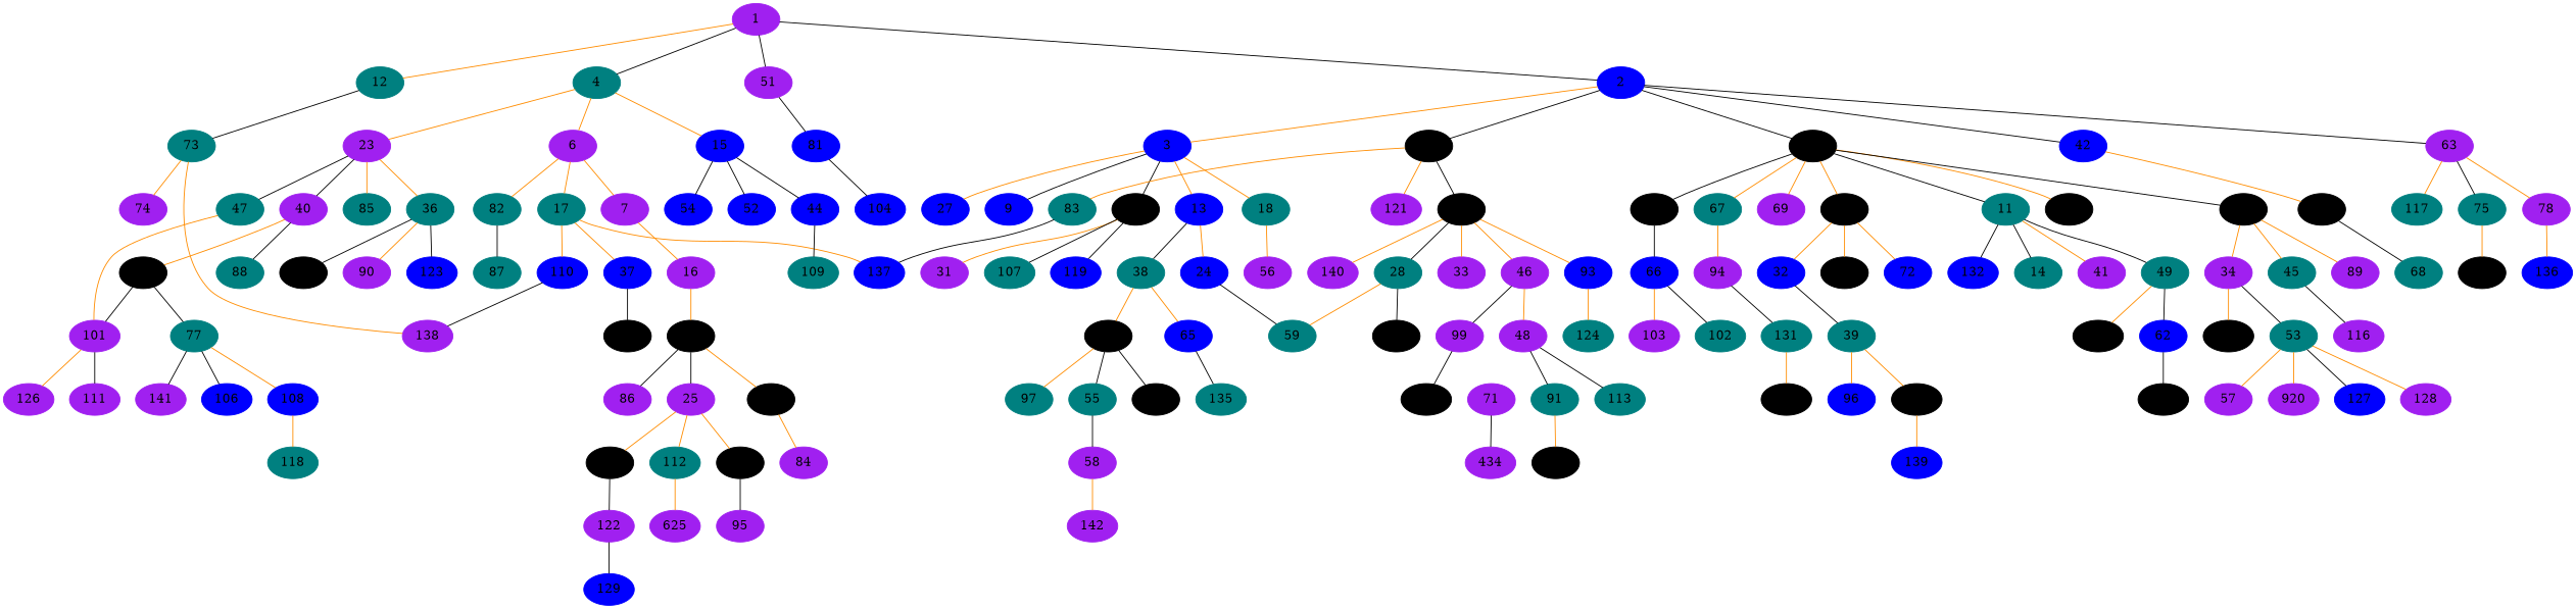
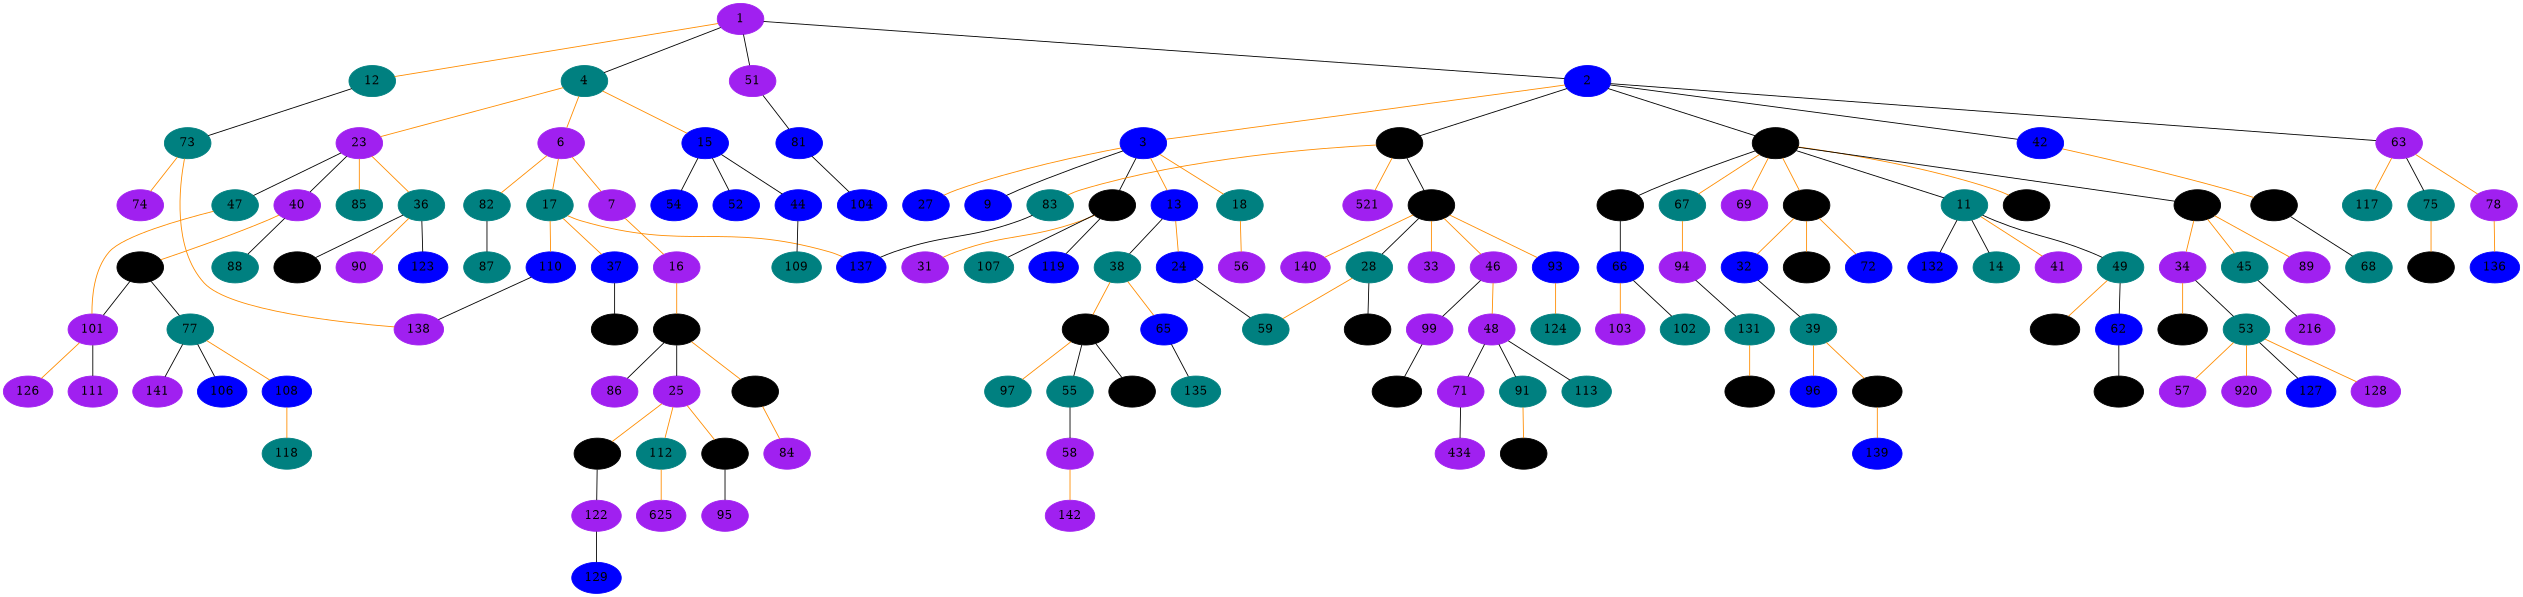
  graph {
    node [color=purple style=filled]
    edge [color=darkorange]
    2 [color=blue]
    1
    4 [color=teal]
    12 [color=teal]
    51
    3 [color=blue]
    5 [color=black]
    21 [color=black]
    42 [color=blue]
    63
    6
    15 [color=blue]
    23
    73 [color=teal]
    81 [color=blue]
    9 [color=blue]
    10 [color=black]
    13 [color=blue]
    18 [color=teal]
    27 [color=blue]
    8 [color=black]
    11 [color=teal]
    20 [color=black]
    22 [color=black]
    30 [color=black]
    67 [color=teal]
    69
    26 [color=black]
    83 [color=teal]
-   121
+   121 [label=521]
    61 [color=black]
    75 [color=teal]
    78
    117 [color=teal]
    31
    107 [color=teal]
    119 [color=blue]
    24 [color=blue]
    38 [color=teal]
    56
    7
    17 [color=teal]
    82 [color=teal]
    44 [color=blue]
    52 [color=blue]
    54 [color=blue]
    36 [color=teal]
    40
    47 [color=teal]
    85 [color=teal]
    32 [color=blue]
    64 [color=black]
    72 [color=blue]
    14 [color=teal]
    41
    49 [color=teal]
    132 [color=blue]
    34
    45 [color=teal]
    89
    66 [color=blue]
    94
    16
    37 [color=blue]
    110 [color=blue]
    137 [color=blue]
    87 [color=teal]
    19 [color=black]
    39 [color=teal]
    62 [color=blue]
    114 [color=black]
    74
    138
    59 [color=teal]
    50 [color=black]
    65 [color=blue]
    109 [color=teal]
    25
    79 [color=black]
    86
    92 [color=black]
    29 [color=black]
    80 [color=black]
    112 [color=teal]
    84
    28 [color=teal]
    33
    46
    93 [color=blue]
    140
    53 [color=teal]
    130 [color=black]
-   116
+   116 [label=216]
    43 [color=black]
    90
    123 [color=blue]
    70 [color=black]
    88 [color=teal]
    101
    95
    122
    n102 [label=625]
    35 [color=black]
    48
    99
    124 [color=teal]
    102 [color=teal]
    103
    96 [color=blue]
    100 [color=black]
    57
    n112 [label=920]
    127 [color=blue]
    128
    55 [color=teal]
    60 [color=black]
    97 [color=teal]
    135 [color=teal]
    139 [color=blue]
    77 [color=teal]
    68 [color=teal]
    71
    91 [color=teal]
    113 [color=teal]
    115 [color=black]
    111
    126
    n128 [label=434]
    98 [color=black]
    105 [color=black]
    58
    104 [color=blue]
    142
    76 [color=black]
    136 [color=blue]
    131 [color=teal]
    106 [color=blue]
    108 [color=blue]
    141
    118 [color=teal]
    129 [color=blue]
    133 [color=black]
    2 -- 3
    2 -- 5 [color=black]
    2 -- 21 [color=black]
    2 -- 42 [color=black]
    2 -- 63 [color=black]
    1 -- 2 [color=black]
    1 -- 4 [color=black]
    1 -- 12
    1 -- 51 [color=black]
    4 -- 6
    4 -- 15
    4 -- 23
    12 -- 73 [color=black]
    51 -- 81 [color=black]
    3 -- 9 [color=black]
    3 -- 10 [color=black]
    3 -- 13
    3 -- 18
    3 -- 27
    5 -- 8
    5 -- 11 [color=black]
    5 -- 20
    5 -- 22 [color=black]
    5 -- 30 [color=black]
    5 -- 67
    5 -- 69
    21 -- 26 [color=black]
    21 -- 83
    21 -- 121
    42 -- 61
    63 -- 75 [color=black]
    63 -- 78
    63 -- 117
    6 -- 7
    6 -- 17
    6 -- 82
    15 -- 44 [color=black]
    15 -- 52 [color=black]
    15 -- 54 [color=black]
    23 -- 36
    23 -- 40 [color=black]
    23 -- 47 [color=black]
    23 -- 85
    73 -- 74
    73 -- 138
    81 -- 104 [color=black]
    10 -- 31
    10 -- 107 [color=black]
    10 -- 119 [color=black]
    13 -- 24
    13 -- 38 [color=black]
    18 -- 56
    8 -- 32
    8 -- 64
    8 -- 72
    11 -- 14 [color=black]
    11 -- 41
    11 -- 49 [color=black]
    11 -- 132 [color=black]
    22 -- 34
    22 -- 45
    22 -- 89
    30 -- 66 [color=black]
    67 -- 94
    26 -- 28 [color=black]
    26 -- 33
    26 -- 46
    26 -- 93
    26 -- 140
    83 -- 137 [color=black]
    61 -- 68 [color=black]
    75 -- 76
    78 -- 136
    24 -- 59 [color=black]
    38 -- 50
    38 -- 65
    7 -- 16
    17 -- 37
    17 -- 110
    17 -- 137
    82 -- 87 [color=black]
    44 -- 109 [color=black]
    36 -- 43 [color=black]
    36 -- 90
    36 -- 123 [color=black]
    40 -- 70
    40 -- 88 [color=black]
    47 -- 101
    32 -- 39 [color=black]
    49 -- 62 [color=black]
    49 -- 114
    34 -- 53 [color=black]
    34 -- 130
    45 -- 116 [color=black]
    66 -- 102 [color=black]
    66 -- 103
    94 -- 131 [color=black]
    16 -- 19
    37 -- 92 [color=black]
    110 -- 138 [color=black]
    19 -- 25 [color=black]
    19 -- 79
    19 -- 86 [color=black]
    39 -- 96
    39 -- 100
    62 -- 105 [color=black]
    50 -- 55 [color=black]
    50 -- 60 [color=black]
    50 -- 97
    65 -- 135 [color=black]
    25 -- 29
    25 -- 80
    25 -- 112
    79 -- 84
    29 -- 95 [color=black]
    80 -- 122 [color=black]
    112 -- n102
    28 -- 59
    28 -- 35 [color=black]
    46 -- 48
    46 -- 99 [color=black]
    93 -- 124
    53 -- 57
    53 -- n112
    53 -- 127 [color=black]
    53 -- 128
    70 -- 101 [color=black]
    70 -- 77 [color=black]
    101 -- 111 [color=black]
    101 -- 126
    122 -- 129 [color=black]
+   48 -- 71 [color=black]
    48 -- 91 [color=black]
    48 -- 113 [color=black]
    99 -- 115 [color=black]
    100 -- 139
    55 -- 58 [color=black]
    77 -- 106 [color=black]
    77 -- 108
    77 -- 141 [color=black]
    71 -- n128 [color=black]
    91 -- 98
    58 -- 142
    131 -- 133
    108 -- 118
  }
